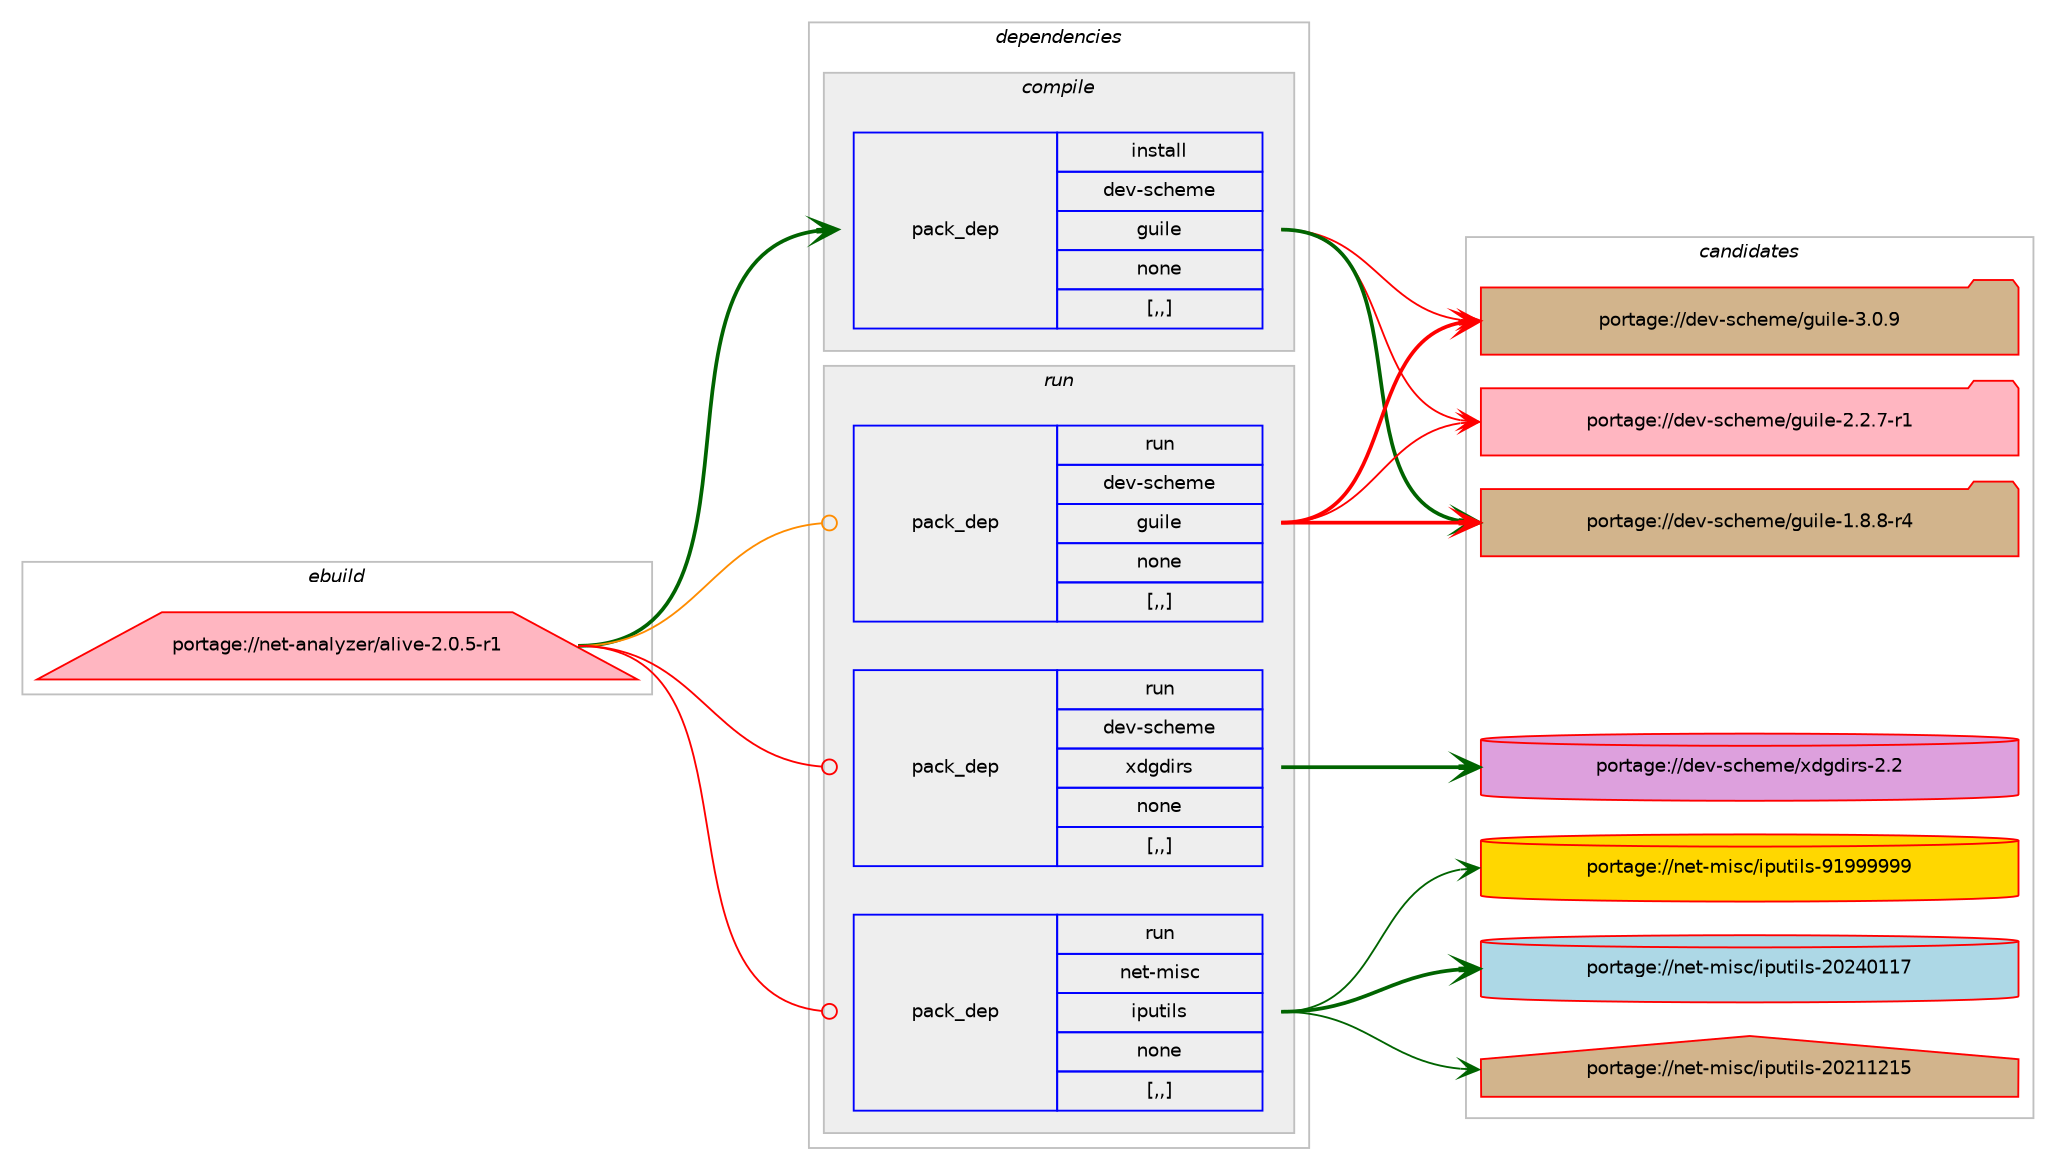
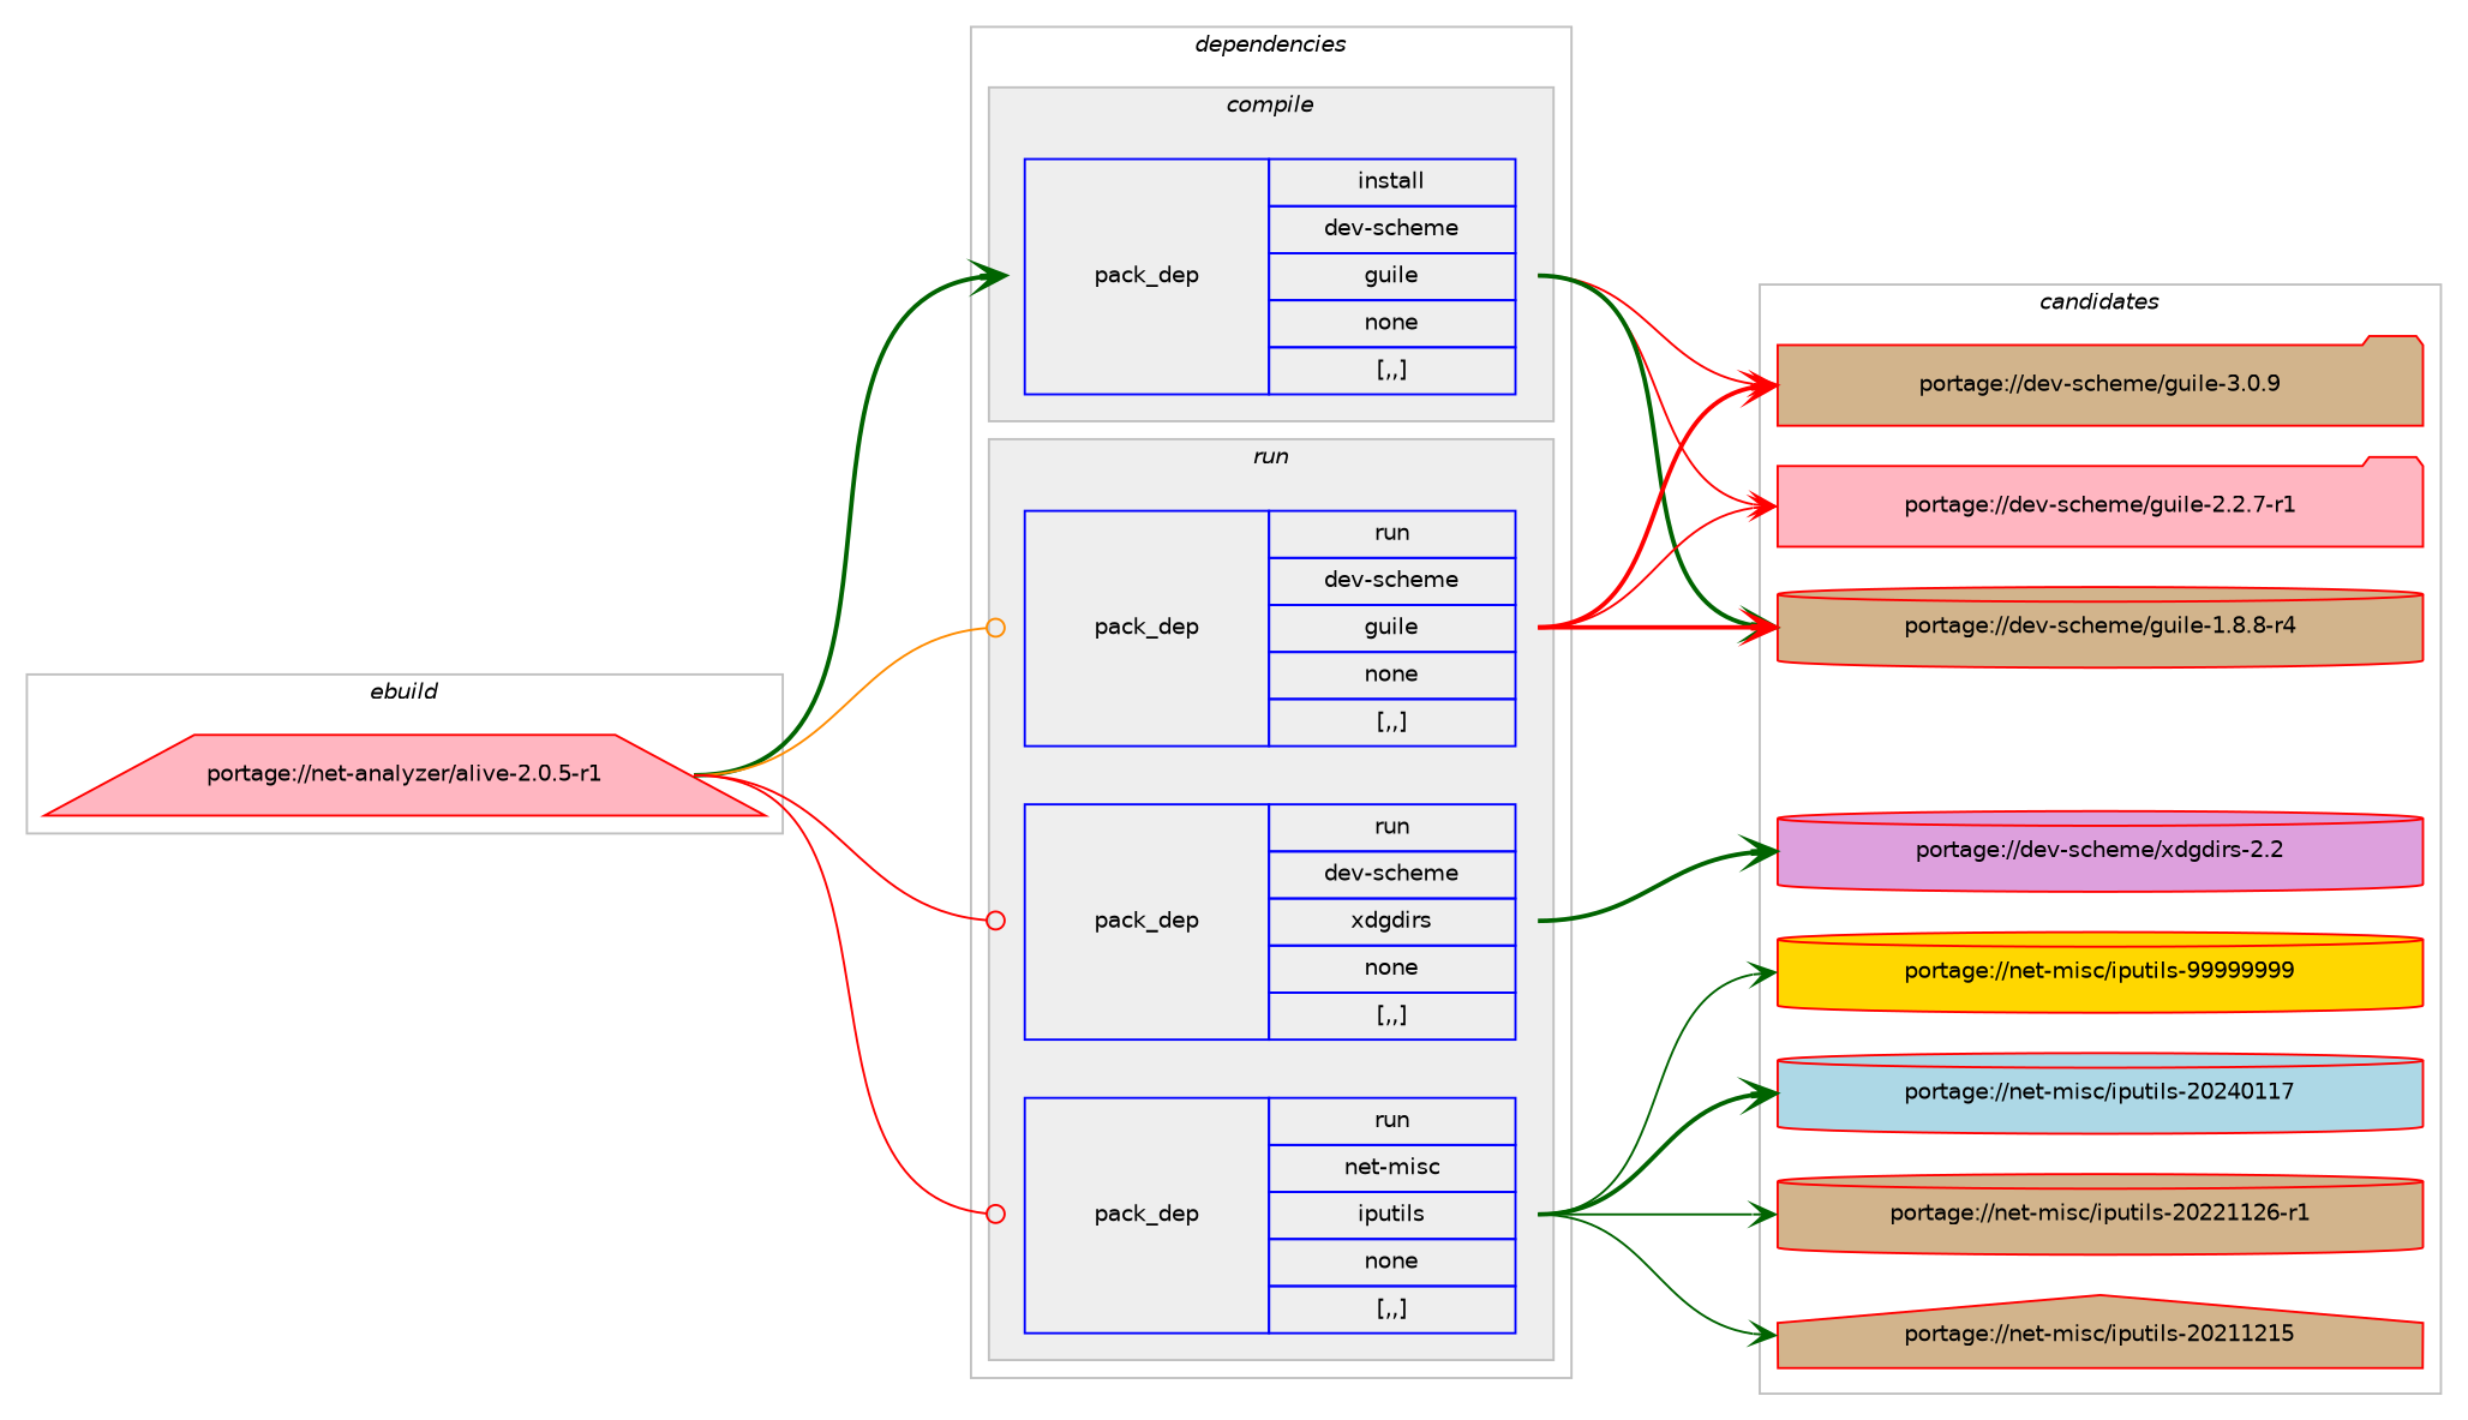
  digraph {
    compound=true
    concentrate=true
    fontname=Helvetica
    fontsize=10
    newrank=true
    rankdir=LR
    ranksep=1.5
    node [color=red fontname=Helvetica fontsize=10 shape=none style=filled]
    edge [arrowhead=vee color=darkgreen headport=w style=solid tailport=e weight=100]
    n1 [fillcolor=lightpink label="portage://net-analyzer/alive-2.0.5-r1" shape=trapezium width=4]
    n2 [color=blue label=<<TABLE BORDER="0" CELLBORDER="1" CELLSPACING="0" CELLPADDING="4" WIDTH="220"><TR><TD ROWSPAN="6" CELLPADDING="30">pack_dep</TD></TR><TR><TD WIDTH="110">install</TD></TR><TR><TD>dev-scheme</TD></TR><TR><TD>guile</TD></TR><TR><TD>none</TD></TR><TR><TD>[,,]</TD></TR></TABLE>> style=""]
    n3 [color=blue label=<<TABLE BORDER="0" CELLBORDER="1" CELLSPACING="0" CELLPADDING="4" WIDTH="220"><TR><TD ROWSPAN="6" CELLPADDING="30">pack_dep</TD></TR><TR><TD WIDTH="110">run</TD></TR><TR><TD>dev-scheme</TD></TR><TR><TD>guile</TD></TR><TR><TD>none</TD></TR><TR><TD>[,,]</TD></TR></TABLE>> style=""]
    n4 [color=blue label=<<TABLE BORDER="0" CELLBORDER="1" CELLSPACING="0" CELLPADDING="4" WIDTH="220"><TR><TD ROWSPAN="6" CELLPADDING="30">pack_dep</TD></TR><TR><TD WIDTH="110">run</TD></TR><TR><TD>dev-scheme</TD></TR><TR><TD>xdgdirs</TD></TR><TR><TD>none</TD></TR><TR><TD>[,,]</TD></TR></TABLE>> style=""]
    n5 [color=blue label=<<TABLE BORDER="0" CELLBORDER="1" CELLSPACING="0" CELLPADDING="4" WIDTH="220"><TR><TD ROWSPAN="6" CELLPADDING="30">pack_dep</TD></TR><TR><TD WIDTH="110">run</TD></TR><TR><TD>net-misc</TD></TR><TR><TD>iputils</TD></TR><TR><TD>none</TD></TR><TR><TD>[,,]</TD></TR></TABLE>> style=""]
    n6 [fillcolor=tan label="portage://dev-scheme/guile-3.0.9" shape=folder width=4]
    n7 [fillcolor=lightpink label="portage://dev-scheme/guile-2.2.7-r1" shape=folder width=4]
-   n8 [fillcolor=tan label="portage://dev-scheme/guile-1.8.8-r4" shape=folder width=4]
+   n8 [fillcolor=tan label="portage://dev-scheme/guile-1.8.8-r4" shape=cylinder width=4]
    n9 [fillcolor=plum label="portage://dev-scheme/xdgdirs-2.2" shape=cylinder width=4]
-   n10 [fillcolor=gold label="portage://net-misc/iputils-91999999" shape=cylinder width=4]
+   n10 [fillcolor=gold label="portage://net-misc/iputils-99999999" shape=cylinder width=4]
    n11 [fillcolor=lightblue label="portage://net-misc/iputils-20240117" shape=cylinder width=4]
+   n12 [fillcolor=tan label="portage://net-misc/iputils-20221126-r1" shape=cylinder width=4]
    n13 [fillcolor=tan label="portage://net-misc/iputils-20211215" shape=house width=4]
    subgraph cluster_1 {
      color=gray
      label=<<i>dependencies</i>>
      subgraph cluster_2 {
        color=gray
        fillcolor="#eeeeee"
        label=<<i>compile</i>>
        style=filled
        subgraph sub_3 {
          color=gray
          fillcolor="#eeeeee"
          label=<<i>compile</i>>
          style=filled
          n2
        }
      }
      subgraph cluster_4 {
        color=gray
        fillcolor="#eeeeee"
        label=<<i>compile and run</i>>
        style=filled
      }
      subgraph cluster_5 {
        color=gray
        fillcolor="#eeeeee"
        label=<<i>run</i>>
        style=filled
        subgraph sub_6 {
          color=gray
          fillcolor="#eeeeee"
          label=<<i>run</i>>
          style=filled
          n3
        }
        subgraph sub_7 {
          color=gray
          fillcolor="#eeeeee"
          label=<<i>run</i>>
          style=filled
          n4
        }
        subgraph sub_8 {
          color=gray
          fillcolor="#eeeeee"
          label=<<i>run</i>>
          style=filled
          n5
        }
      }
    }
    subgraph cluster_9 {
      color=gray
      label=<<i>ebuild</i>>
      n1
    }
    subgraph cluster_10 {
      color=gray
      label=<<i>candidates</i>>
      rank=same
      subgraph sub_11 {
        color=black
        label=<<i>candidates</i>>
        nodesep=1
        rank=same
        n6
        n7
        n8
      }
      subgraph sub_12 {
        color=black
        label=<<i>candidates</i>>
        nodesep=1
        rank=same
        n6
        n7
        n8
      }
      subgraph sub_13 {
        color=black
        label=<<i>candidates</i>>
        nodesep=1
        rank=same
        n9
      }
      subgraph sub_14 {
        color=black
        label=<<i>candidates</i>>
        nodesep=1
        rank=same
        n10
        n11
+       n12
        n13
      }
    }
    n1 -> n2 [style=bold weight=20]
    n1 -> n3 [arrowhead=odot color=darkorange weight=20]
    n1 -> n4 [arrowhead=odot color=red weight=20]
    n1 -> n5 [arrowhead=odot color=red weight=20]
    n2 -> n6 [color=red]
    n2 -> n7 [color=red]
    n2 -> n8 [style=bold]
    n3 -> n6 [color=red style=bold]
    n3 -> n7 [color=red]
    n3 -> n8 [color=red style=bold]
    n4 -> n9 [style=bold]
    n5 -> n10
    n5 -> n11 [style=bold]
+   n5 -> n12
    n5 -> n13
  }
